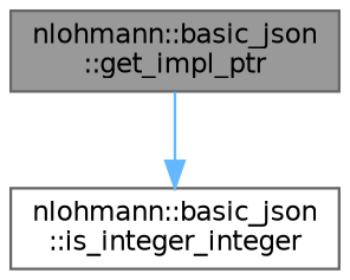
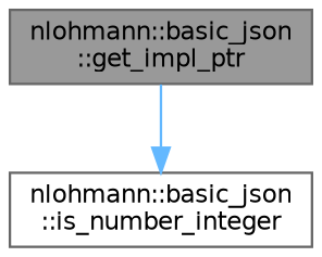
  digraph {
    rankdir=TB
    node [fontname=Helvetica fontsize=10 shape=box style=filled]
    n1 [color=gray40 fillcolor=grey60 fontcolor=black height=0.2 label="nlohmann::basic_json\l::get_impl_ptr" width=0.4]
-   n2 [color=grey40 fillcolor=white height=0.2 label="nlohmann::basic_json\l::is_integer_integer" width=0.4]
+   n2 [color=grey40 fillcolor=white height=0.2 label="nlohmann::basic_json\l::is_number_integer" width=0.4]
    n1 -> n2 [color=steelblue1 fontname=Helvetica fontsize=10 labelfontname=Helvetica labelfontsize=10 style=solid]
  }
